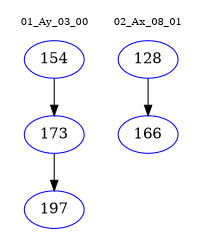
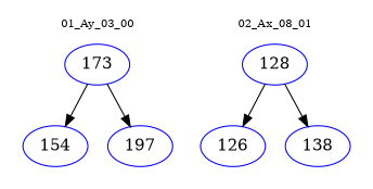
  digraph {
    node [color=blue]
    edge [color=black]
    n1 [label=173]
    n2 [label=154]
    n3 [label=197]
    n4 [label=128]
-   n5 [label=166]
+   n5 [label=126]
+   n6 [label=138]
    subgraph cluster_1 {
      color=white
      fontsize=10
      label="01_Ay_03_00"
      n1
      n2
      n3
    }
    subgraph cluster_2 {
      color=white
      fontsize=10
      label="02_Ax_08_01"
      n4
      n5
+     n6
    }
-   n2 -> n1
+   n1 -> n2
    n1 -> n3
    n4 -> n5
+   n4 -> n6
  }
